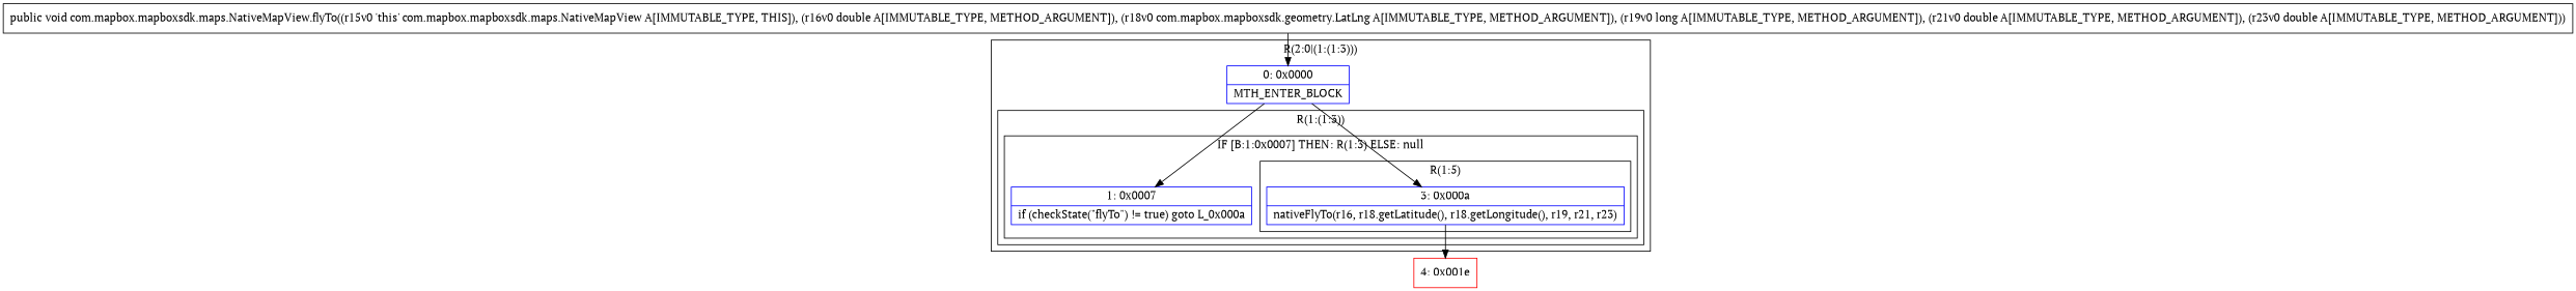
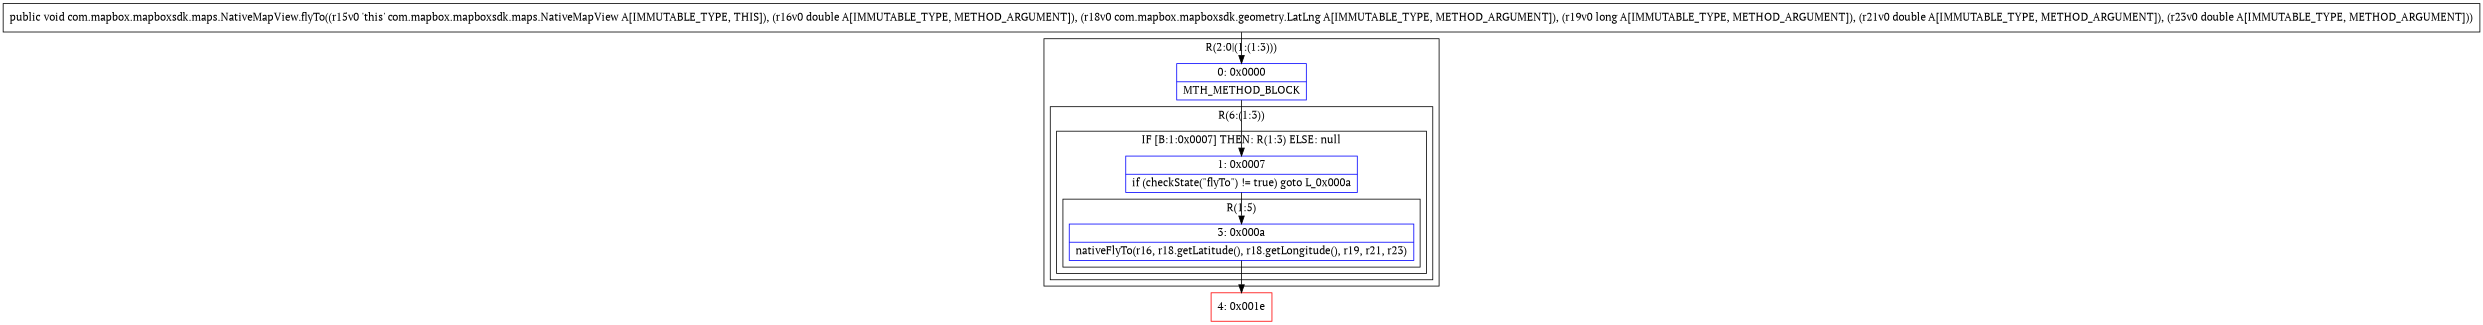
  digraph {
    fontname="PT Serif"
    node [color=blue fontname="PT Serif" shape=record]
    edge [fontname="PT Serif"]
    n1 [label="{3\:\ 0x000a|nativeFlyTo(r16, r18.getLatitude(), r18.getLongitude(), r19, r21, r23)\l}"]
    n2 [label="{1\:\ 0x0007|if (checkState(\"flyTo\") != true) goto L_0x000a\l}"]
-   n3 [label="{0\:\ 0x0000|MTH_ENTER_BLOCK\l}"]
+   n3 [label="{0\:\ 0x0000|MTH_METHOD_BLOCK\l}"]
    n4 [color=red label="{4\:\ 0x001e}"]
    n5 [label="{public void com.mapbox.mapboxsdk.maps.NativeMapView.flyTo((r15v0 'this' com.mapbox.mapboxsdk.maps.NativeMapView A[IMMUTABLE_TYPE, THIS]), (r16v0 double A[IMMUTABLE_TYPE, METHOD_ARGUMENT]), (r18v0 com.mapbox.mapboxsdk.geometry.LatLng A[IMMUTABLE_TYPE, METHOD_ARGUMENT]), (r19v0 long A[IMMUTABLE_TYPE, METHOD_ARGUMENT]), (r21v0 double A[IMMUTABLE_TYPE, METHOD_ARGUMENT]), (r23v0 double A[IMMUTABLE_TYPE, METHOD_ARGUMENT])) }" color=""]
    subgraph cluster_1 {
      label="R(2:0|(1:(1:3)))"
      n3
      subgraph cluster_2 {
-       label="R(1:(1:3))"
+       label="R(6:(1:3))"
        subgraph cluster_3 {
          label="IF [B:1:0x0007] THEN: R(1:3) ELSE: null"
          n2
          subgraph cluster_4 {
            label="R(1:5)"
            n1
          }
        }
      }
    }
    n1 -> n4
-   n3 -> n1
+   n2 -> n1
    n3 -> n2
    n5 -> n3
  }
